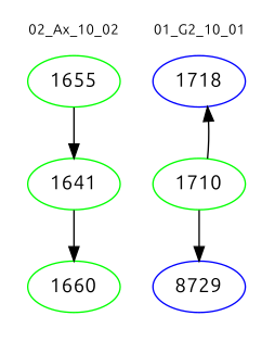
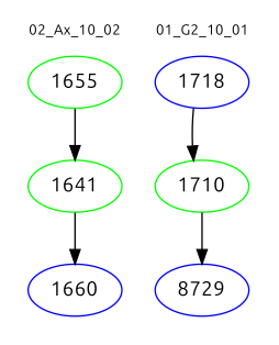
  digraph {
    fontname=Ubuntu
    node [color=green fontname=Ubuntu]
    edge [color=black fontname=Ubuntu]
    n1 [label=1655]
    n2 [label=1641]
-   n3 [label=1660]
+   n3 [color=blue label=1660]
    n4 [color=blue label=1718]
    n5 [label=1710]
    n6 [color=blue label=8729]
    subgraph cluster_1 {
      color=white
      fontsize=10
      label="02_Ax_10_02"
      n1
      n2
      n3
    }
    subgraph cluster_2 {
      color=white
      fontsize=10
      label="01_G2_10_01"
      n4
      n5
      n6
    }
    n1 -> n2
    n2 -> n3
-   n5 -> n4
+   n4 -> n5
    n5 -> n6
  }
